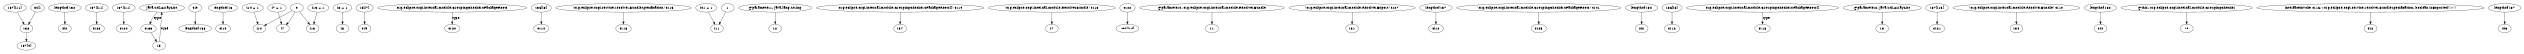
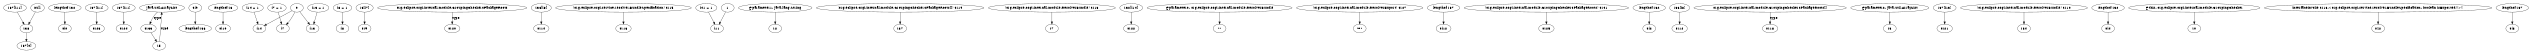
  digraph {
    n1 [label="r37[i11]"]
    n2 [label=r38]
    n3 [label="r37[0]"]
    n4 [label="lengthof r32"]
    n5 [label="$i0"]
    n6 [label="r37[i11]"]
    n7 [label="$r23"]
    n8 [label="r37[i11]"]
    n9 [label="$r24"]
    n10 [label="java.util.ArrayList"]
    n11 [label="$r33"]
    n12 [label=r5]
    n13 [label="lengthof r36"]
    n14 [label="$i9"]
    n15 [label="lengthof r6"]
    n16 [label="$i10"]
    n17 [label=null]
    n18 [label=0]
    n19 [label=i14]
    n20 [label=i13]
    n21 [label=i7]
    n22 [label=i8]
    n23 [label="r6[i7]"]
    n24 [label="$r9"]
    n25 [label="$r20"]
    n26 [label="r36[i8]"]
    n27 [label="$r14"]
    n28 [label="org.eclipse.osgi.internal.module.GroupingChecker$PackageRoots"]
    n29 [label="(org.eclipse.osgi.service.resolver.BundleSpecification) $r15"]
    n30 [label="$r16"]
    n31 [label="i41 + 1"]
    n32 [label=i11]
    n33 [label="@parameter1: java.lang.String"]
    n34 [label=r2]
    n35 [label="(org.eclipse.osgi.internal.module.GroupingChecker$PackageRoots[]) $r19"]
    n36 [label=r37]
    n37 [label=1]
    n38 [label="(org.eclipse.osgi.internal.module.ResolverBundle) $r13"]
    n39 [label=r7]
    n40 [label="r32[i14]"]
    n41 [label="$r22"]
    n42 [label="@parameter0: org.eclipse.osgi.internal.module.ResolverBundle"]
    n43 [label=r1]
    n44 [label="(org.eclipse.osgi.internal.module.ResolverExport) $r27"]
    n45 [label=r31]
    n46 [label="i14 + 1"]
    n47 [label="i7 + 1"]
    n48 [label="lengthof r37"]
    n49 [label="$i12"]
    n50 [label="(org.eclipse.osgi.internal.module.GroupingChecker$PackageRoots) $r41"]
    n51 [label="$r25"]
    n52 [label="lengthof r32"]
    n53 [label="$i2"]
    n54 [label="i8 + 1"]
    n55 [label="r36[i8]"]
    n56 [label="$r12"]
    n57 [label="org.eclipse.osgi.internal.module.GroupingChecker$PackageRoots[]"]
    n58 [label="$r18"]
    n59 [label="@parameter2: java.util.ArrayList"]
    n60 [label=r3]
    n61 [label="r37[i13]"]
    n62 [label="$r21"]
    n63 [label="(org.eclipse.osgi.internal.module.ResolverBundle) $r10"]
    n64 [label=r34]
    n65 [label="lengthof r32"]
    n66 [label="$i4"]
    n67 [label="i13 + 1"]
    n68 [label="@this: org.eclipse.osgi.internal.module.GroupingChecker"]
    n69 [label=r0]
    n70 [label="interfaceinvoke $r16.<org.eclipse.osgi.service.resolver.BundleSpecification: boolean isExported()>()"]
    n71 [label="$z2"]
    n72 [label="lengthof r37"]
    n73 [label="$i3"]
    n1 -> n2
    n2 -> n3
    n4 -> n5
    n6 -> n7
    n8 -> n9
    n10 -> n11 [label=type]
    n11 -> n12
    n12 -> n10 [label=type]
    n14 -> n13
    n15 -> n16
    n17 -> n2
    n18 -> n19
    n18 -> n20
    n18 -> n21
    n23 -> n24
    n26 -> n27
    n28 -> n25 [label=type]
    n29 -> n30
    n31 -> n32
    n33 -> n34
    n35 -> n36
    n37 -> n32
    n38 -> n39
-   n41 -> n40
+   n40 -> n41
    n42 -> n43
    n44 -> n45
    n46 -> n19
    n47 -> n21
    n48 -> n49
    n50 -> n51
    n52 -> n53
    n54 -> n22
    n55 -> n56
    n57 -> n58 [label=type]
    n59 -> n60
    n61 -> n62
    n63 -> n64
    n65 -> n66
    n67 -> n20
    n68 -> n69
    n70 -> n71
    n72 -> n73
  }
